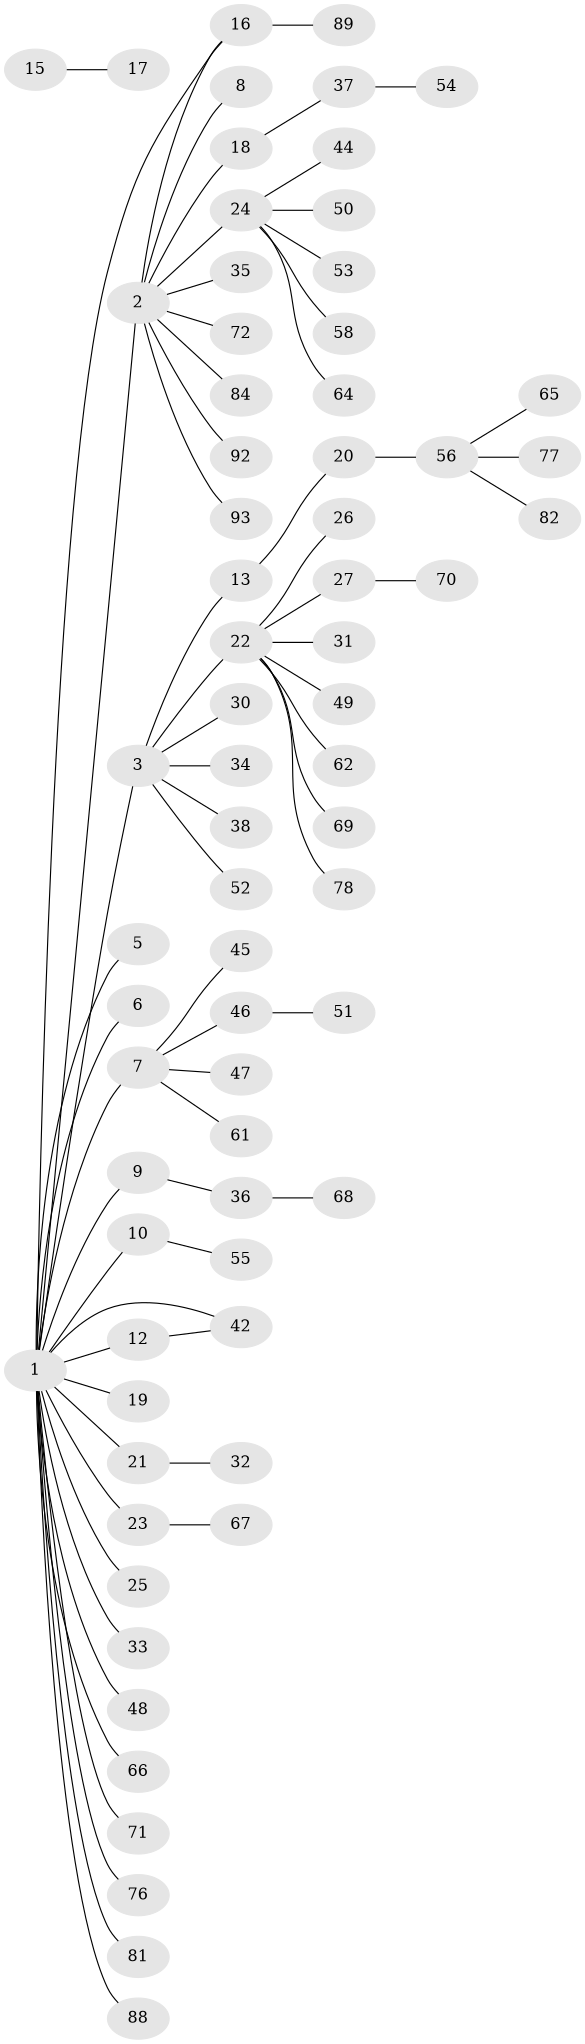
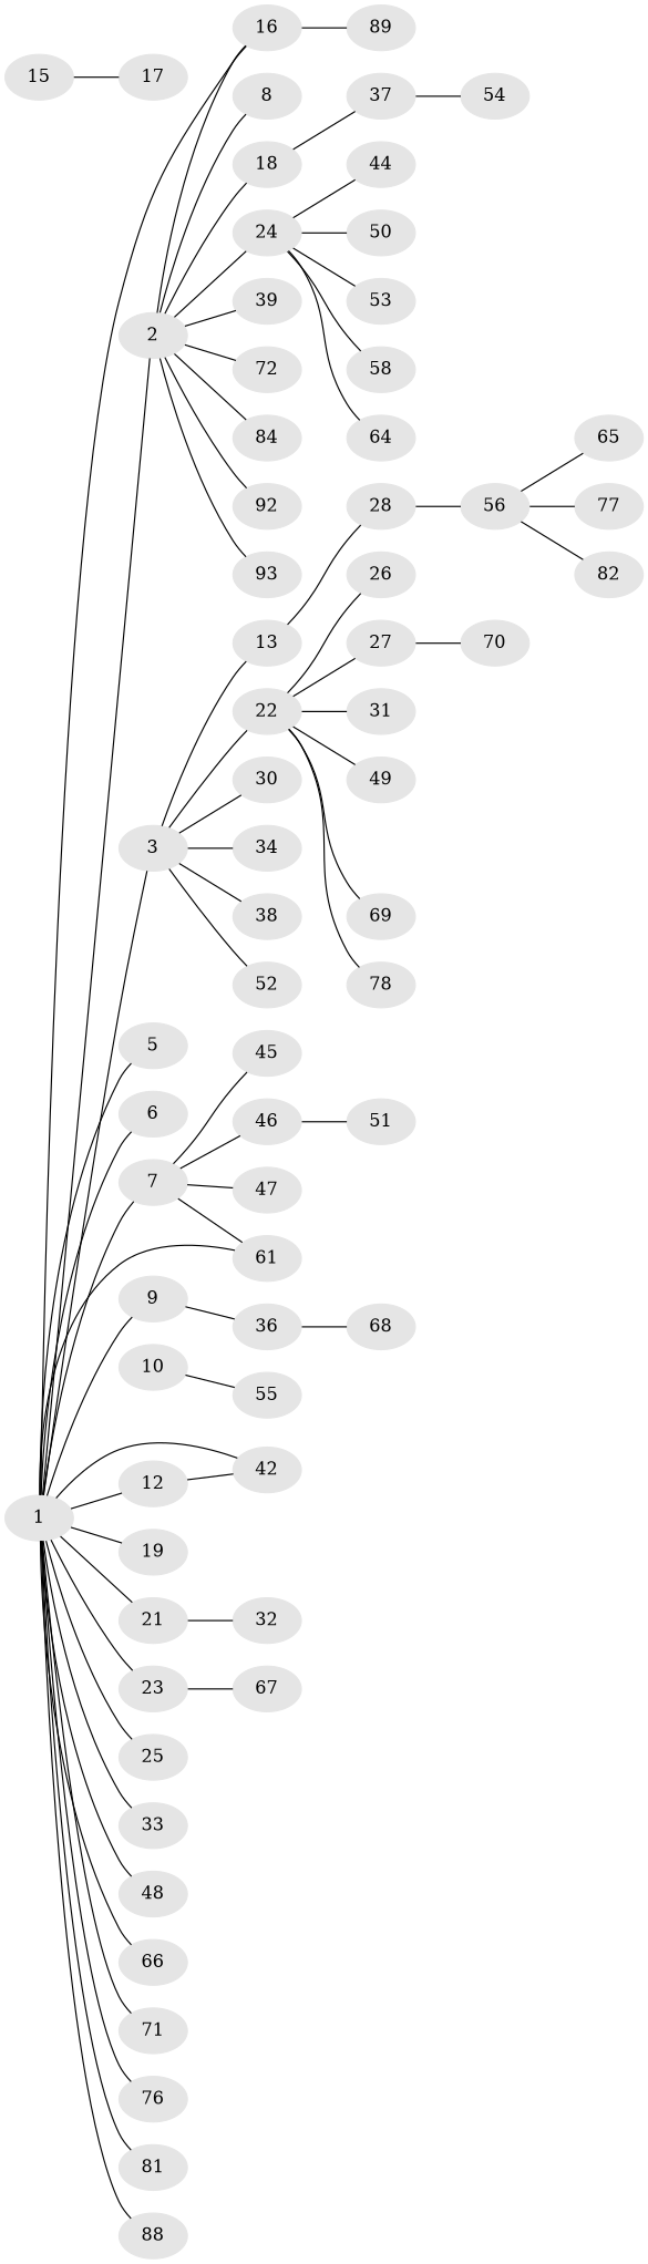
  graph {
    rankdir=LR
    node [color=gray90 style=filled]
    1 [super="+57"]
    2 [super="+4"]
    3 [super="+11"]
    5
    6
    7 [super="+14"]
    9 [super="+20"]
    10 [super="+43"]
    12 [super="+79"]
    16 [super="+29"]
    19
    21 [super="+83"]
    23 [super="+35"]
    25
    33
    48
    66
    71 [super="+74"]
    76
    81
    88
    42
    8
    18 [super="+94"]
    24 [super="+40"]
-   39 [super="+60" label=35]
+   39 [super="+60"]
    72
    84 [super="+91"]
    92
    93
    13 [super="+63"]
    22 [super="+90"]
    30 [super="+59"]
    34
    38
    52
    45
    46
    47
    61
    36 [super="+80"]
    55
    17 [super="+95"]
    15
    89
    32
    67
    37
    44
    50
    53
    58
    64 [super="+75"]
-   28 [label=20]
+   28
    26
    27 [super="+73"]
    31
    49
-   62
    69 [super="+86"]
    78
    51
    68
    54
    70 [super="+87"]
    56 [super="+85"]
    65
    77
    82
    1 -- 2
    1 -- 3
    1 -- 5
    1 -- 6
    1 -- 7
    1 -- 9
-   1 -- 10
+   1 -- 61
    1 -- 12
    1 -- 16
    1 -- 19
    1 -- 21
    1 -- 23
    1 -- 25
    1 -- 33
    1 -- 48
    1 -- 66
    1 -- 71
    1 -- 76
    1 -- 81
    1 -- 88
    1 -- 42
    2 -- 16
    2 -- 8
    2 -- 18
    2 -- 24
    2 -- 39
    2 -- 72
    2 -- 84
    2 -- 92
    2 -- 93
    3 -- 13
    3 -- 22
    3 -- 30
    3 -- 34
    3 -- 38
    3 -- 52
    7 -- 45
    7 -- 46
    7 -- 47
    7 -- 61
    9 -- 36
    10 -- 55
    12 -- 42
    16 -- 89
    21 -- 32
    23 -- 67
    18 -- 37
    24 -- 44
    24 -- 50
    24 -- 53
    24 -- 58
    24 -- 64
    13 -- 28
    22 -- 26
    22 -- 27
    22 -- 31
    22 -- 49
-   22 -- 62
    22 -- 69
    22 -- 78
    46 -- 51
    36 -- 68
    15 -- 17
    37 -- 54
    28 -- 56
    27 -- 70
    56 -- 65
    56 -- 77
    56 -- 82
  }
